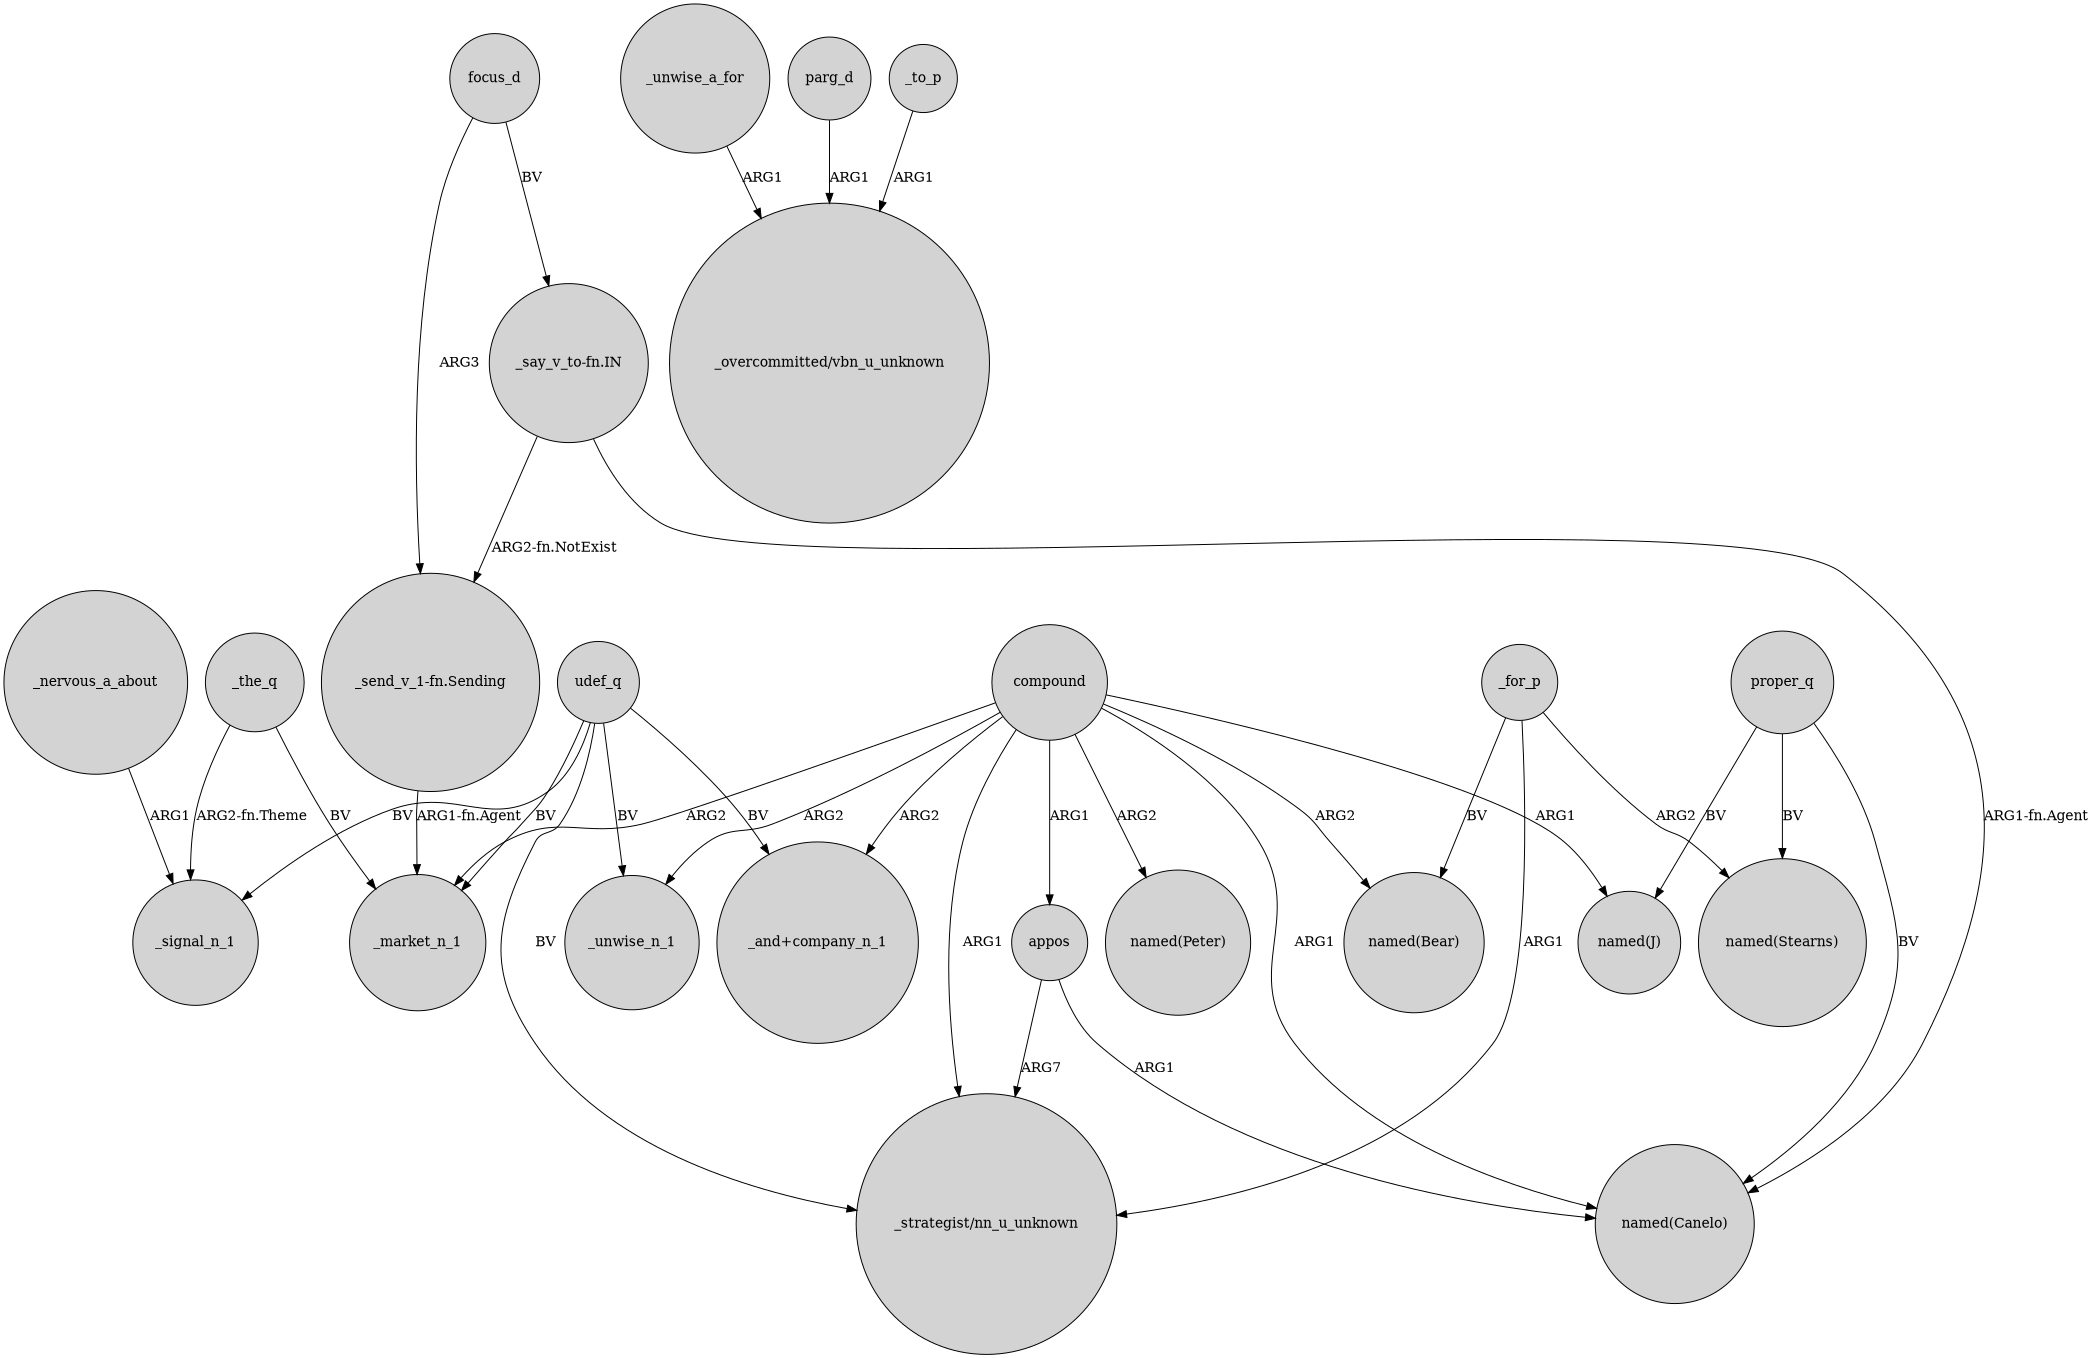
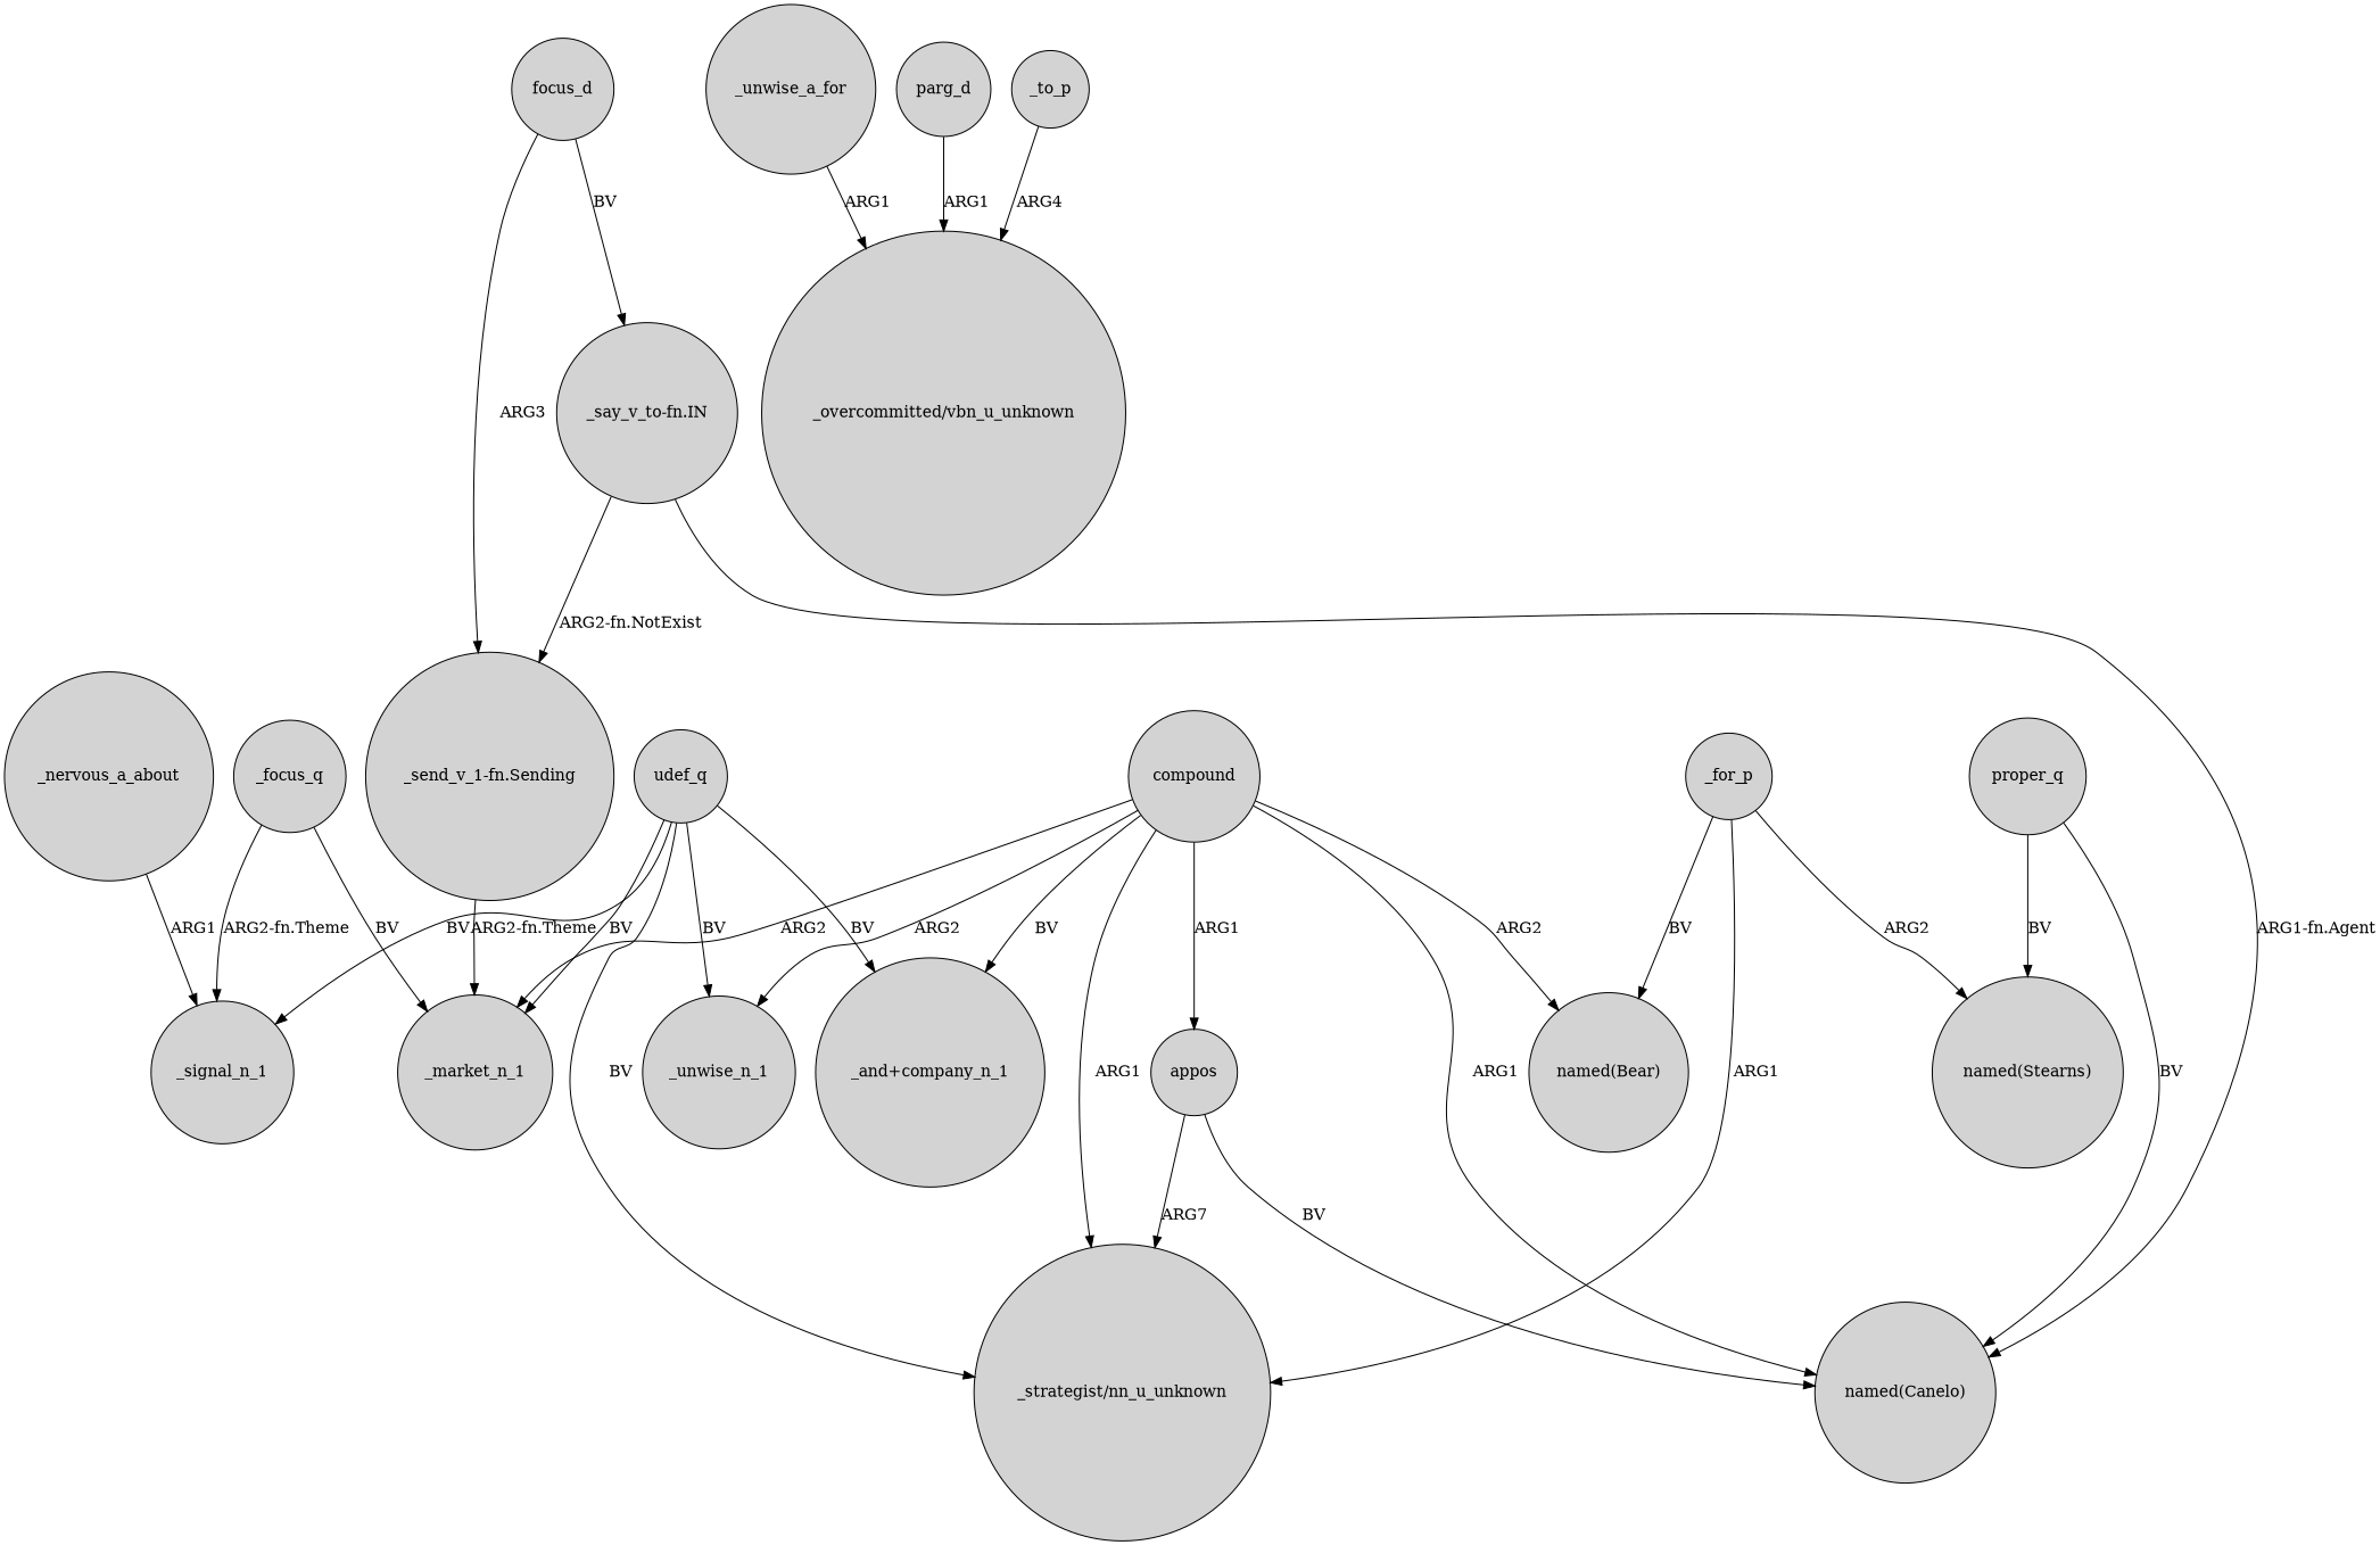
  digraph {
    node [shape=circle style=filled]
    compound
    _market_n_1
    "named(Bear)"
-   "named(J)"
    "named(Canelo)"
-   "named(Peter)"
    "_strategist/nn_u_unknown"
    n8 [label=_unwise_n_1]
    "_and+company_n_1"
    appos
    _unwise_a_for
    "_overcommitted/vbn_u_unknown"
    _nervous_a_about
    _signal_n_1
    "_send_v_1-fn.Sending"
    focus_d
    "_say_v_to-fn.IN"
    proper_q
    "named(Stearns)"
    udef_q
    _for_p
    parg_d
    _to_p
-   _the_q
+   _the_q [label=_focus_q]
    compound -> _market_n_1 [label=ARG2]
    compound -> "named(Bear)" [label=ARG2]
-   compound -> "named(J)" [label=ARG1]
    compound -> "named(Canelo)" [label=ARG1]
-   compound -> "named(Peter)" [label=ARG2]
    compound -> "_strategist/nn_u_unknown" [label=ARG1]
    compound -> n8 [label=ARG2]
-   compound -> "_and+company_n_1" [label=ARG2]
+   compound -> "_and+company_n_1" [label=BV]
    compound -> appos [label=ARG1]
-   appos -> "named(Canelo)" [label=ARG1]
+   appos -> "named(Canelo)" [label=BV]
    appos -> "_strategist/nn_u_unknown" [label=ARG7]
    _unwise_a_for -> "_overcommitted/vbn_u_unknown" [label=ARG1]
    _nervous_a_about -> _signal_n_1 [label=ARG1]
-   "_send_v_1-fn.Sending" -> _market_n_1 [label="ARG1-fn.Agent"]
+   "_send_v_1-fn.Sending" -> _market_n_1 [label="ARG2-fn.Theme"]
    focus_d -> "_send_v_1-fn.Sending" [label=ARG3]
    focus_d -> "_say_v_to-fn.IN" [label=BV]
    "_say_v_to-fn.IN" -> "named(Canelo)" [label="ARG1-fn.Agent"]
    "_say_v_to-fn.IN" -> "_send_v_1-fn.Sending" [label="ARG2-fn.NotExist"]
-   proper_q -> "named(J)" [label=BV]
    proper_q -> "named(Canelo)" [label=BV]
    proper_q -> "named(Stearns)" [label=BV]
    udef_q -> _market_n_1 [label=BV]
    udef_q -> "_strategist/nn_u_unknown" [label=BV]
    udef_q -> n8 [label=BV]
    udef_q -> "_and+company_n_1" [label=BV]
    udef_q -> _signal_n_1 [label=BV]
    _for_p -> "named(Bear)" [label=BV]
    _for_p -> "_strategist/nn_u_unknown" [label=ARG1]
    _for_p -> "named(Stearns)" [label=ARG2]
    parg_d -> "_overcommitted/vbn_u_unknown" [label=ARG1]
-   _to_p -> "_overcommitted/vbn_u_unknown" [label=ARG1]
+   _to_p -> "_overcommitted/vbn_u_unknown" [label=ARG4]
    _the_q -> _market_n_1 [label=BV]
    _the_q -> _signal_n_1 [label="ARG2-fn.Theme"]
  }
